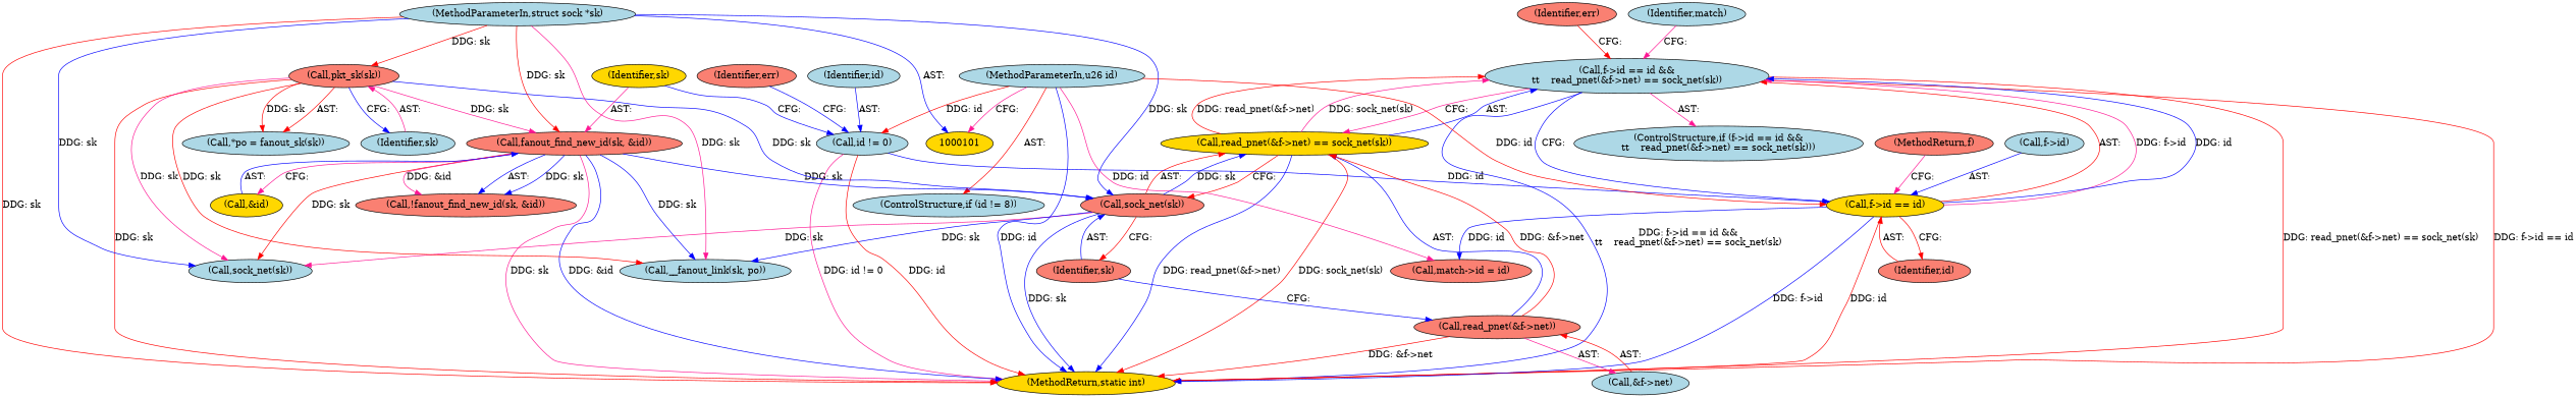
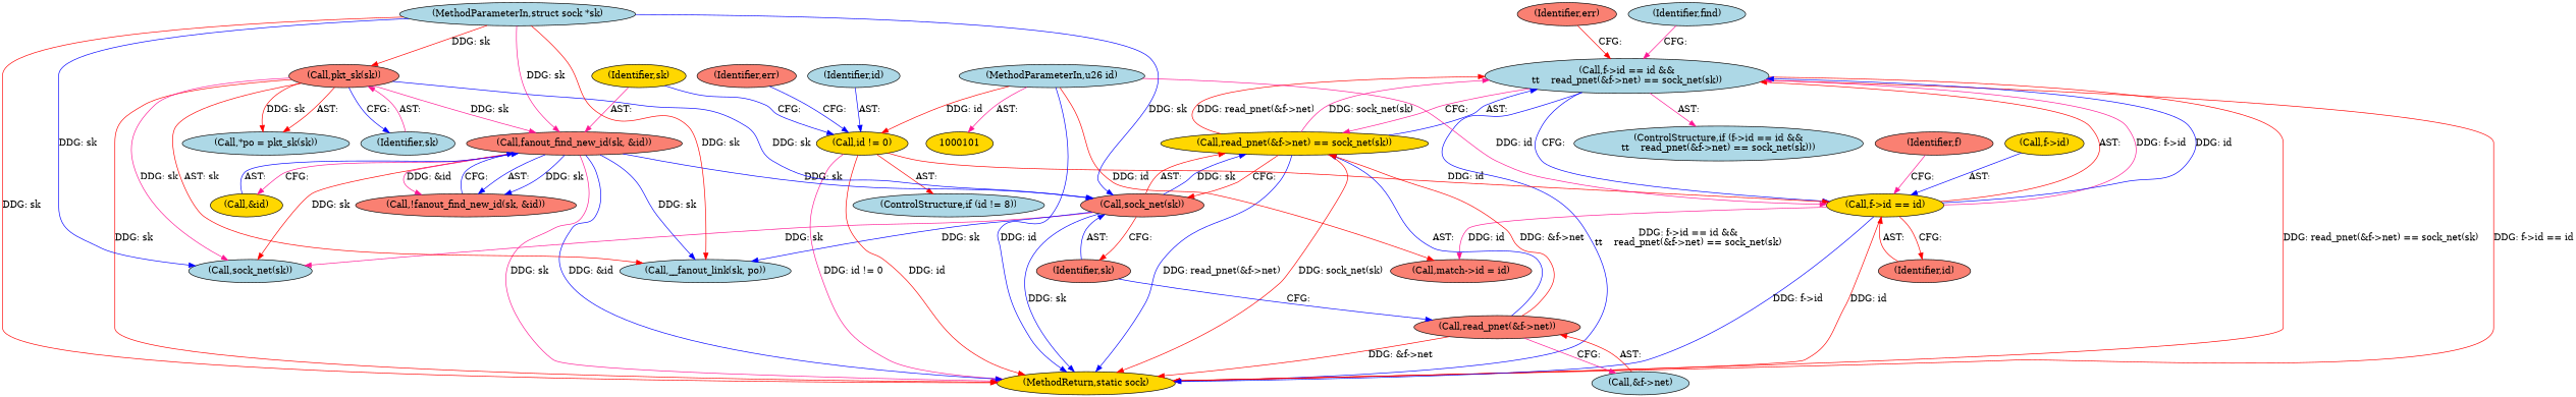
  digraph {
    node [fillcolor=lightblue style=filled]
    edge [color=blue]
    n1 [label="(Call,f->id == id &&\n\t\t    read_pnet(&f->net) == sock_net(sk))"]
    n2 [fillcolor=gold label="(Call,f->id == id)"]
    n3 [fillcolor=gold label="(Call,read_pnet(&f->net) == sock_net(sk))"]
    n4 [label="(ControlStructure,if (f->id == id &&\n\t\t    read_pnet(&f->net) == sock_net(sk)))"]
-   n5 [fillcolor=gold label="(MethodReturn,static int)"]
+   n5 [fillcolor=gold label="(MethodReturn,static sock)"]
    n6 [fillcolor=salmon label="(Call,match->id = id)"]
    n7 [fillcolor=salmon label="(Identifier,id)"]
    n8 [fillcolor=salmon label="(Call,sock_net(sk))"]
-   n9 [label="(Call,id != 0)"]
+   n9 [fillcolor=gold label="(Call,id != 0)"]
    n10 [label="(ControlStructure,if (id != 8))"]
    n11 [label="(MethodParameterIn,u26 id)"]
    1000101 [fillcolor=gold]
    n13 [label="(Call,sock_net(sk))"]
    n14 [fillcolor=salmon label="(Identifier,sk)"]
    n15 [label="(Call,__fanout_link(sk, po))"]
    n16 [fillcolor=salmon label="(Call,read_pnet(&f->net))"]
    n17 [label="(Call,&f->net)"]
    n18 [fillcolor=salmon label="(Call,fanout_find_new_id(sk, &id))"]
    n19 [fillcolor=salmon label="(Call,!fanout_find_new_id(sk, &id))"]
    n20 [fillcolor=gold label="(Call,&id)"]
    n21 [fillcolor=salmon label="(Call,pkt_sk(sk))"]
    n22 [label="(Identifier,sk)"]
-   n23 [label="(Call,*po = fanout_sk(sk))"]
+   n23 [label="(Call,*po = pkt_sk(sk))"]
    n24 [label="(MethodParameterIn,struct sock *sk)"]
    n25 [fillcolor=salmon label="(Identifier,err)"]
    n26 [label="(Identifier,id)"]
-   n27 [label="(Identifier,match)"]
-   n28 [fillcolor=salmon label="(MethodReturn,f)"]
-   n29 [label="(Call,f->id)"]
+   n27 [label="(Identifier,find)"]
+   n28 [fillcolor=salmon label="(Identifier,f)"]
+   n29 [fillcolor=gold label="(Call,f->id)"]
    n30 [fillcolor=gold label="(Identifier,sk)"]
    n31 [fillcolor=salmon label="(Identifier,err)"]
    n1 -> n2 [label="CFG: "]
    n1 -> n3 [color=deeppink label="CFG: "]
    n1 -> n4 [color=deeppink label="AST: "]
    n1 -> n5 [label="DDG: f->id == id &&\n\t\t    read_pnet(&f->net) == sock_net(sk)"]
    n1 -> n5 [color=red label="DDG: read_pnet(&f->net) == sock_net(sk)"]
    n1 -> n5 [color=red label="DDG: f->id == id"]
    n2 -> n1 [color=red label="AST: "]
    n2 -> n1 [color=deeppink label="DDG: f->id"]
    n2 -> n1 [label="DDG: id"]
    n2 -> n5 [color=red label="DDG: id"]
    n2 -> n5 [label="DDG: f->id"]
-   n2 -> n6 [label="DDG: id"]
+   n2 -> n6 [color=deeppink label="DDG: id"]
    n2 -> n7 [color=red label="CFG: "]
    n3 -> n1 [label="AST: "]
    n3 -> n1 [color=red label="DDG: read_pnet(&f->net)"]
    n3 -> n1 [color=deeppink label="DDG: sock_net(sk)"]
    n3 -> n5 [label="DDG: read_pnet(&f->net)"]
    n3 -> n5 [color=red label="DDG: sock_net(sk)"]
    n3 -> n8 [color=red label="CFG: "]
    n7 -> n2 [color=red label="AST: "]
    n8 -> n3 [color=red label="AST: "]
    n8 -> n3 [label="DDG: sk"]
    n8 -> n5 [label="DDG: sk"]
    n8 -> n13 [color=deeppink label="DDG: sk"]
    n8 -> n14 [color=red label="CFG: "]
    n8 -> n15 [label="DDG: sk"]
-   n9 -> n2 [label="DDG: id"]
+   n9 -> n2 [color=red label="DDG: id"]
    n9 -> n5 [color=deeppink label="DDG: id != 0"]
    n9 -> n5 [color=red label="DDG: id"]
-   n11 -> n10 [color=red label="AST: "]
-   n11 -> n2 [color=red label="DDG: id"]
+   n9 -> n10 [color=red label="AST: "]
+   n11 -> n2 [color=deeppink label="DDG: id"]
    n11 -> n5 [label="DDG: id"]
-   n11 -> n6 [color=deeppink label="DDG: id"]
+   n11 -> n6 [color=red label="DDG: id"]
    n11 -> n9 [color=red label="DDG: id"]
-   n11 -> 1000101 [color=deeppink label="CFG: "]
+   n11 -> 1000101 [color=deeppink label="AST: "]
    n14 -> n8 [label="AST: "]
    n14 -> n16 [label="CFG: "]
    n16 -> n3 [label="AST: "]
    n16 -> n3 [color=red label="DDG: &f->net"]
    n16 -> n5 [color=red label="DDG: &f->net"]
-   n16 -> n17 [color=deeppink label="AST: "]
+   n16 -> n17 [color=deeppink label="CFG: "]
    n17 -> n16 [color=red label="AST: "]
    n18 -> n5 [color=deeppink label="DDG: sk"]
    n18 -> n5 [label="DDG: &id"]
    n18 -> n8 [label="DDG: sk"]
    n18 -> n13 [color=red label="DDG: sk"]
    n18 -> n15 [label="DDG: sk"]
    n18 -> n19 [label="AST: "]
    n18 -> n19 [label="DDG: sk"]
    n18 -> n19 [color=deeppink label="DDG: &id"]
    n18 -> n20 [color=deeppink label="CFG: "]
+   n19 -> n18 [label="CFG: "]
    n20 -> n18 [label="AST: "]
    n21 -> n5 [color=red label="DDG: sk"]
    n21 -> n8 [label="DDG: sk"]
    n21 -> n13 [color=deeppink label="DDG: sk"]
-   n21 -> n15 [color=red label="DDG: sk"]
+   n21 -> n15 [color=red label="AST: sk"]
    n21 -> n18 [color=deeppink label="DDG: sk"]
    n21 -> n22 [label="CFG: "]
    n21 -> n23 [color=red label="AST: "]
    n21 -> n23 [color=red label="DDG: sk"]
    n22 -> n21 [color=deeppink label="AST: "]
    n24 -> n5 [color=red label="DDG: sk"]
    n24 -> n8 [label="DDG: sk"]
-   n24 -> 1000101 [label="AST: "]
    n24 -> n13 [label="DDG: sk"]
-   n24 -> n15 [color=deeppink label="DDG: sk"]
-   n24 -> n18 [color=red label="DDG: sk"]
+   n24 -> n15 [color=red label="DDG: sk"]
+   n24 -> n18 [color=deeppink label="DDG: sk"]
    n24 -> n21 [color=red label="DDG: sk"]
    n25 -> n9 [label="CFG: "]
    n26 -> n9 [label="AST: "]
    n27 -> n1 [color=deeppink label="CFG: "]
    n28 -> n2 [color=deeppink label="CFG: "]
    n29 -> n2 [label="AST: "]
    n30 -> n9 [label="CFG: "]
    n30 -> n18 [color=deeppink label="AST: "]
    n31 -> n1 [color=red label="CFG: "]
  }
